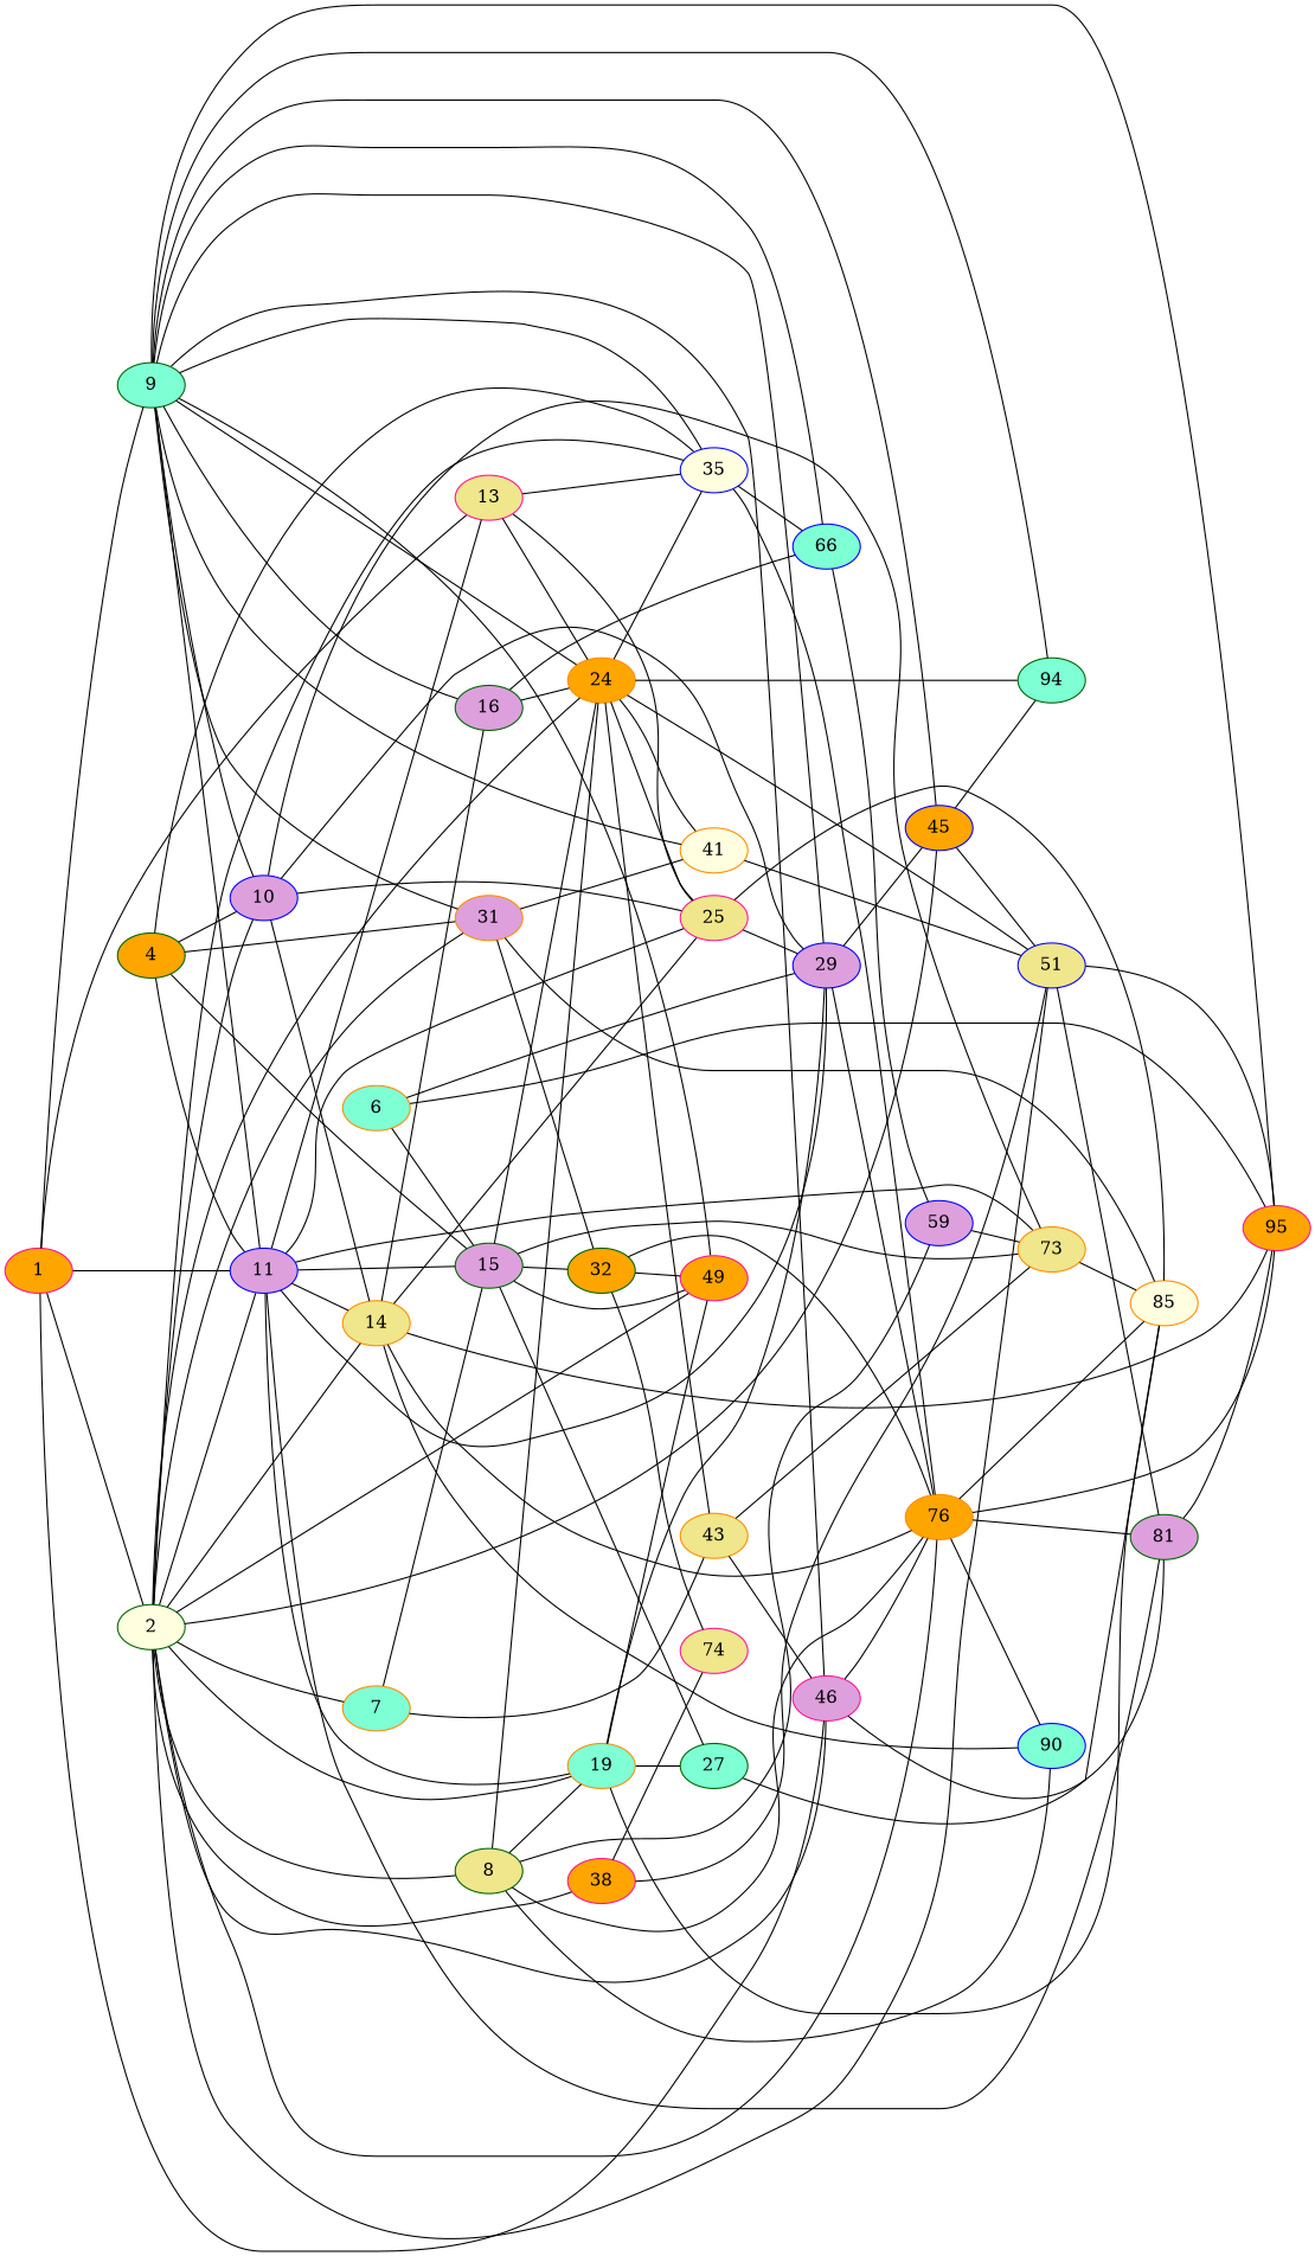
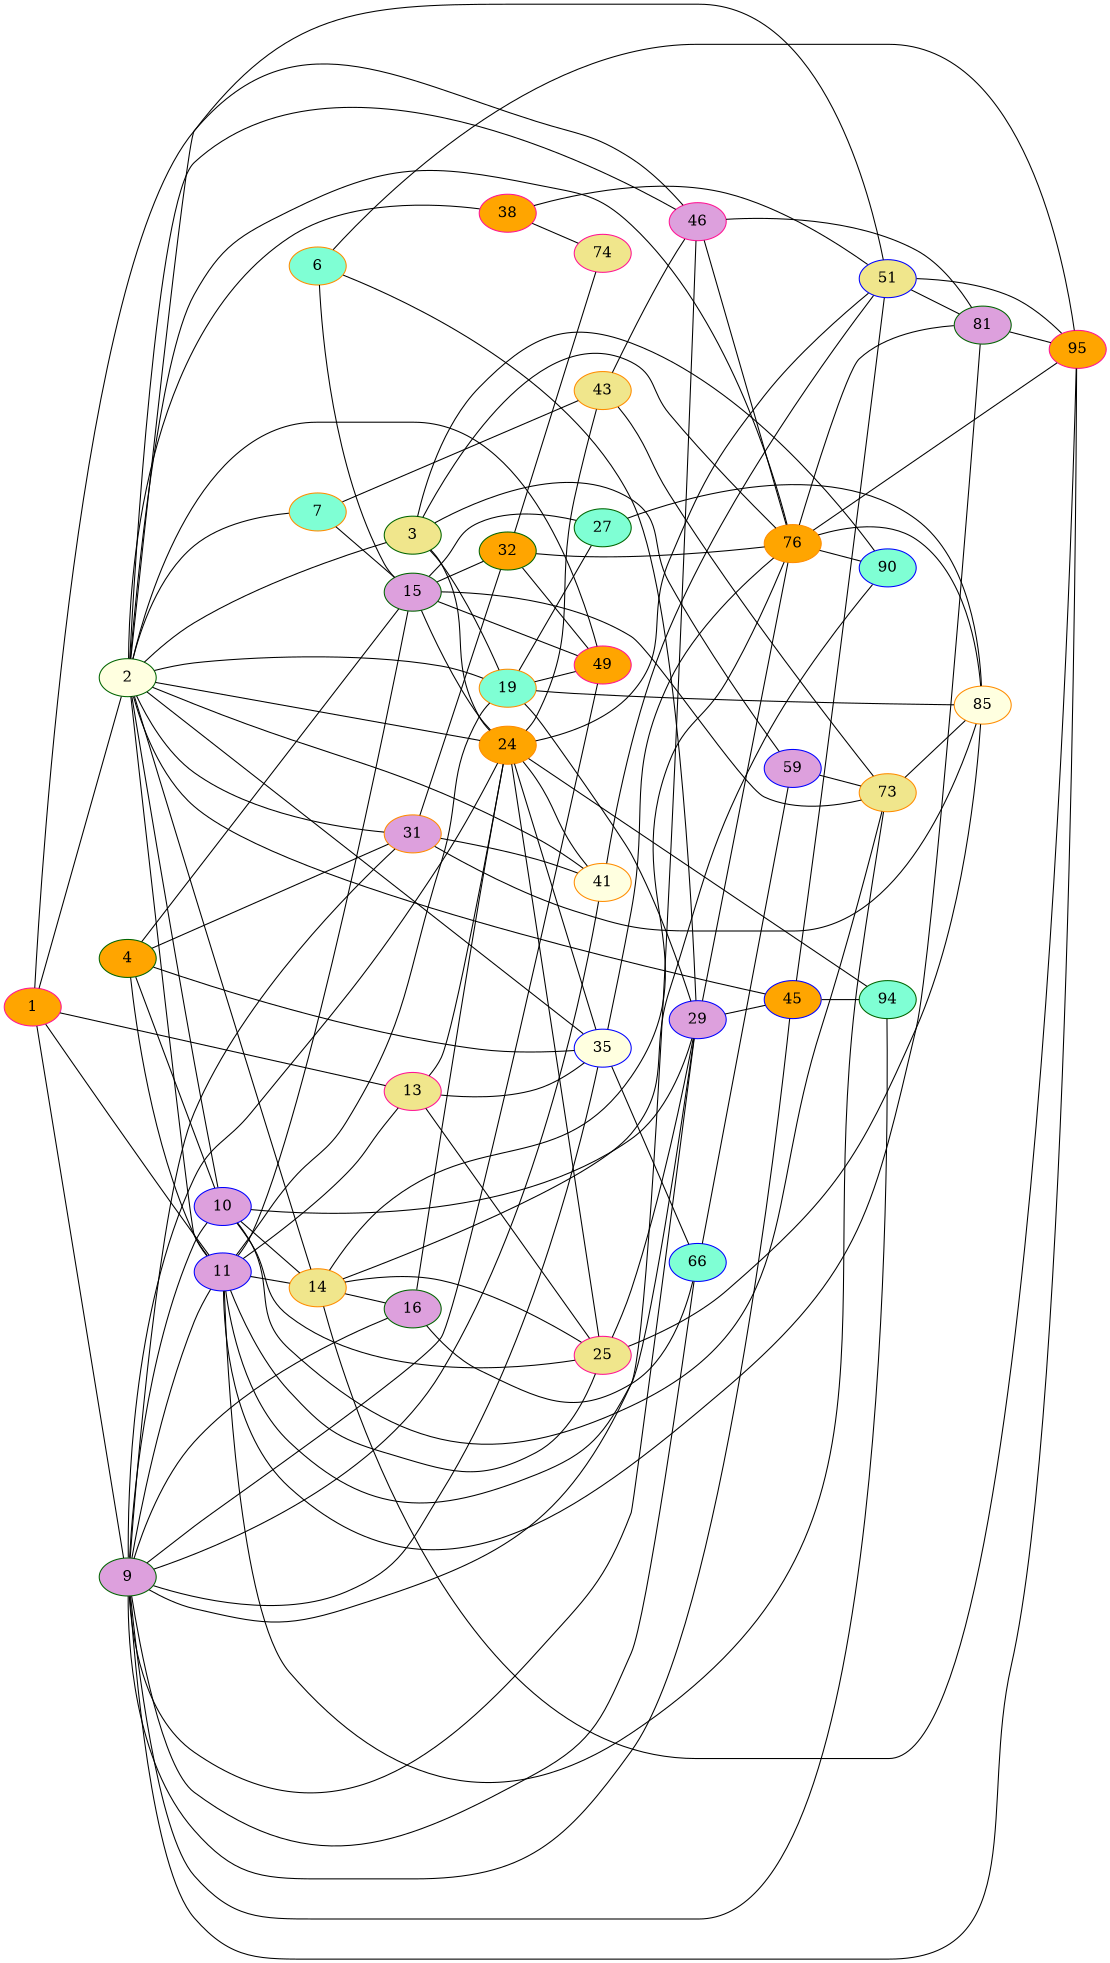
  graph {
    rankdir=LR
    node [color=darkorange fillcolor=orange style=filled]
    1 [color=deeppink super="+78"]
    2 [color=darkgreen fillcolor=lightyellow super="+5"]
-   9 [color=darkgreen fillcolor=aquamarine super="+23+55"]
+   9 [color=darkgreen fillcolor=plum super="+23+55"]
    11 [color=blue fillcolor=plum super="+48+65+28"]
    13 [color=deeppink fillcolor=khaki super="+75"]
    46 [color=deeppink fillcolor=plum super="+54"]
-   3 [color=darkgreen fillcolor=khaki super="+12+8+62" label=8]
+   3 [color=darkgreen fillcolor=khaki super="+12+8+62"]
    7 [fillcolor=aquamarine super="+82"]
    10 [color=blue fillcolor=plum super="+80+64"]
    14 [fillcolor=khaki super="+52+17"]
    19 [fillcolor=aquamarine super="+53+21"]
    24 [super="+33+26"]
    31 [fillcolor=plum super="+70+93"]
    35 [color=blue fillcolor=lightyellow super="+36+68+47"]
    38 [color=deeppink]
    41 [fillcolor=lightyellow super="+56"]
    45 [color=blue super="+73"]
    49 [color=deeppink super="+92"]
    51 [color=blue fillcolor=khaki super="+60"]
    76 [super="+98+96"]
    29 [color=blue fillcolor=plum super="+101+50"]
    95 [color=deeppink]
    16 [color=darkgreen fillcolor=plum super="+37"]
    66 [color=blue fillcolor=aquamarine super="+87"]
    94 [color=darkgreen fillcolor=aquamarine]
    15 [color=darkgreen fillcolor=plum super="+84+69"]
    25 [color=deeppink fillcolor=khaki super="+40"]
    n28 [fillcolor=khaki label=73]
    81 [color=darkgreen fillcolor=plum super="+86"]
    59 [color=blue fillcolor=plum]
    90 [color=blue fillcolor=aquamarine]
    43 [fillcolor=khaki]
    27 [color=darkgreen fillcolor=aquamarine]
    85 [fillcolor=lightyellow super="+97"]
    32 [color=darkgreen super="+63"]
    74 [color=deeppink fillcolor=khaki]
    4 [color=darkgreen super="+34"]
    6 [fillcolor=aquamarine super="+20"]
    1 -- 2
    1 -- 9
    1 -- 11
    1 -- 13
    1 -- 46
    2 -- 11
    2 -- 46
    2 -- 3 [weight=2]
    2 -- 7
    2 -- 10 [weight=2]
    2 -- 14
    2 -- 19
    2 -- 24
    2 -- 31
    2 -- 35
    2 -- 38
+   2 -- 41
    2 -- 45
    2 -- 49
    2 -- 51
    2 -- 76
    9 -- 11
    9 -- 46
    9 -- 10
    9 -- 24
    9 -- 31
    9 -- 35
    9 -- 41
    9 -- 45
    9 -- 49
    9 -- 29
    9 -- 95
    9 -- 16
    9 -- 66
    9 -- 94
    11 -- 13
    11 -- 14 [weight=2]
    11 -- 19
    11 -- 29
    11 -- 15
    11 -- 25
    11 -- n28
    11 -- 81
    13 -- 24
    13 -- 35
    13 -- 25
    46 -- 76
    46 -- 81
    3 -- 19
    3 -- 24
    3 -- 76
    3 -- 59
    3 -- 90
    7 -- 15
    7 -- 43
    10 -- 14
    10 -- 29
    10 -- 25
    10 -- n28
    14 -- 76
    14 -- 95
    14 -- 16
    14 -- 25
    14 -- 90
    19 -- 49
    19 -- 29 [weight=2]
    19 -- 27
    19 -- 85
    24 -- 35 [weight=2]
    24 -- 41
    24 -- 51
    24 -- 94
    24 -- 25
    24 -- 43
    31 -- 41 [weight=2]
    31 -- 85
    31 -- 32 [weight=2]
    35 -- 76 [weight=2]
    35 -- 66
    38 -- 51
    38 -- 74
    41 -- 51
    45 -- 51
    45 -- 94
    51 -- 95
    51 -- 81
    76 -- 95
    76 -- 81
    76 -- 90
    76 -- 85
    29 -- 45
    29 -- 76
    16 -- 24
    16 -- 66
    66 -- 59
    15 -- 24
    15 -- 49
    15 -- n28
    15 -- 27
    15 -- 32
    25 -- 29
    25 -- 85
    n28 -- 85
    81 -- 95
    59 -- n28
    43 -- 46
    43 -- n28
    27 -- 85
    32 -- 49
    32 -- 76
    32 -- 74
    4 -- 11 [weight=2]
    4 -- 10
    4 -- 31
    4 -- 35 [weight=2]
    4 -- 15
    6 -- 29
    6 -- 95
    6 -- 15
  }
